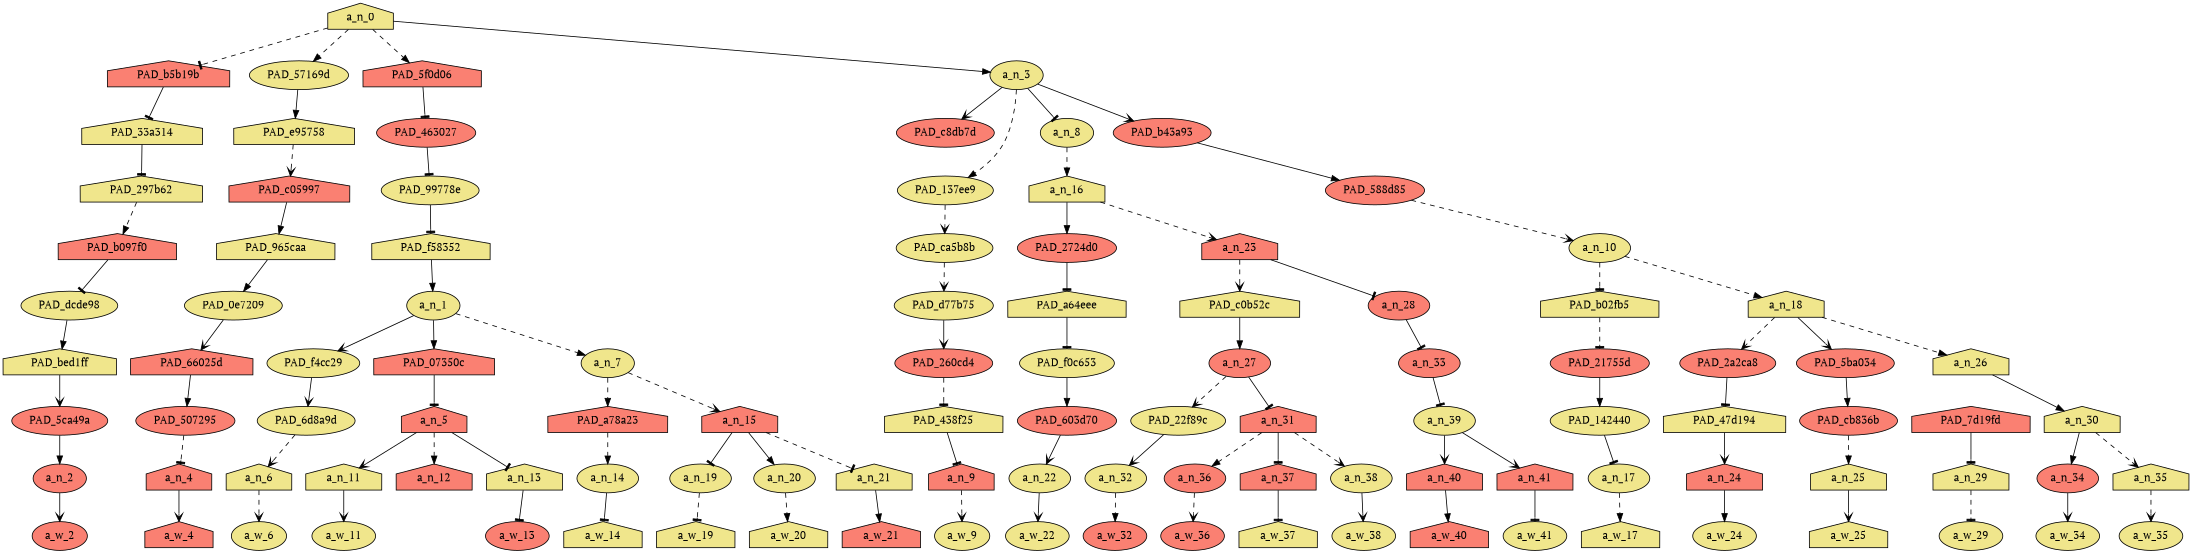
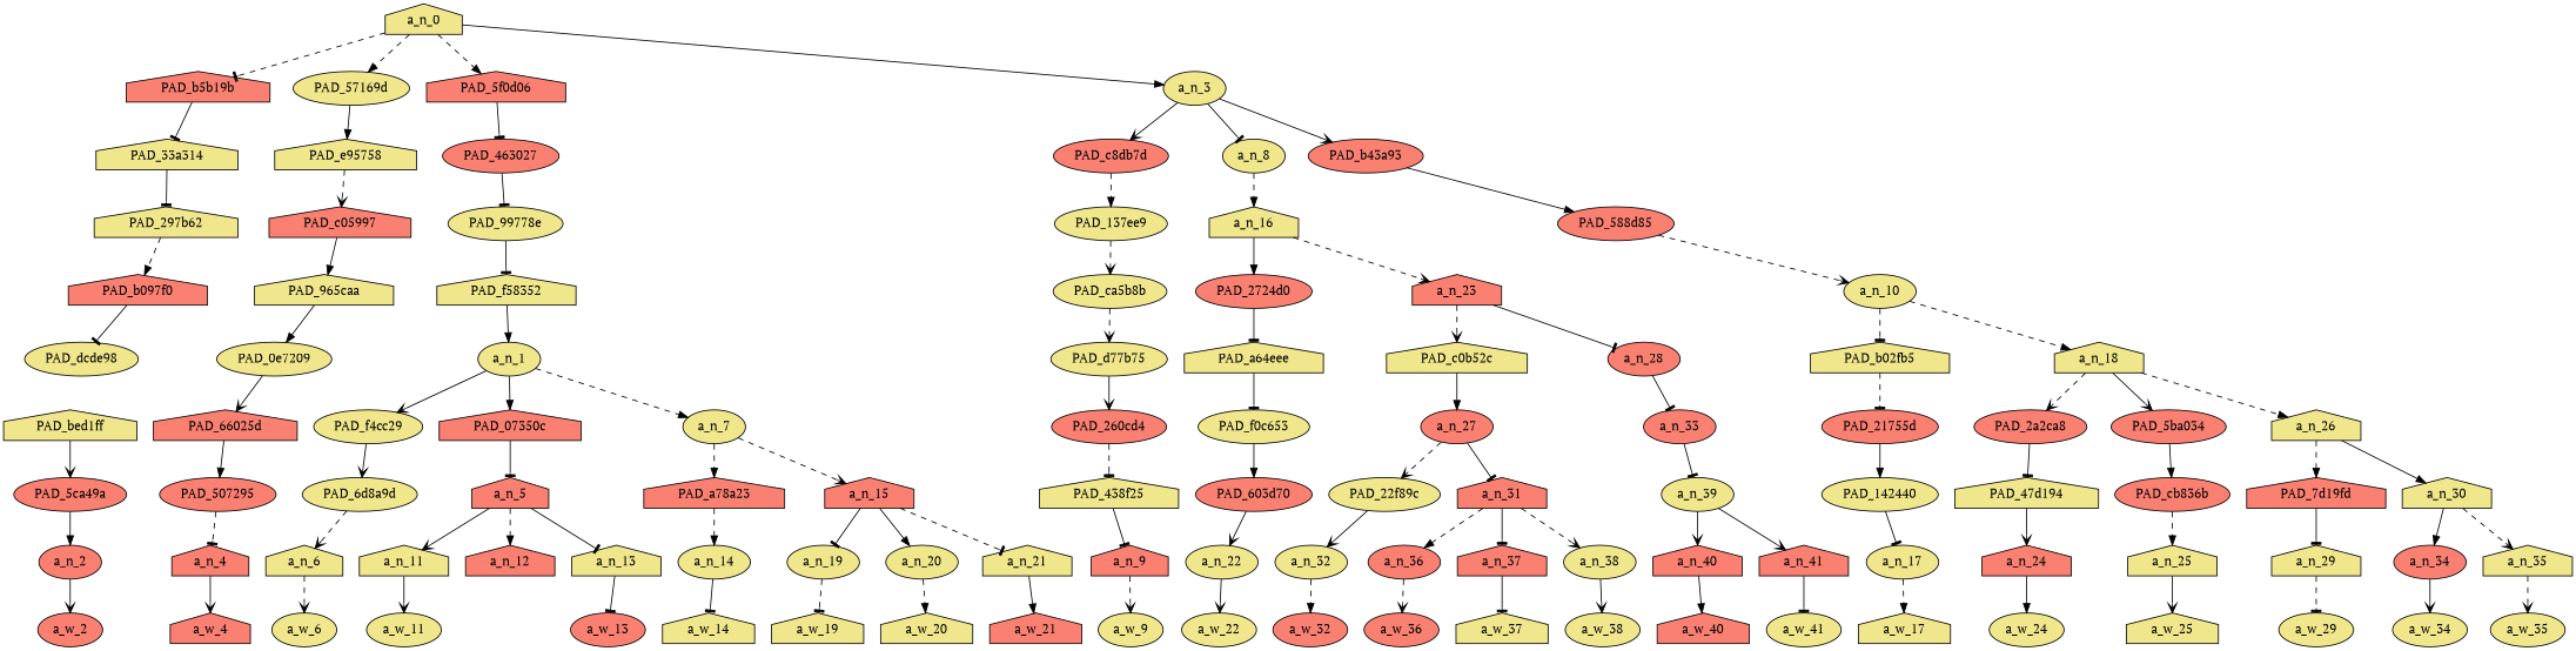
  strict digraph {
    fontname="PT Serif"
    node [div_dir=1 fillcolor=khaki fontname="PT Serif" index=0 level=1 shape=ellipse style=filled text_span="[8]" value=0.02478693]
    edge [arrowhead=normal fontname="PT Serif" style=solid]
    a_n_0 [level=9 shape=house text_span="[0, 1, 2, 3, 4, 5, 6, 7, 8, 9, 10, 11, 12, 13, 14, 15, 16, 17, 18, 19, 20, 21, 22, 23]" value=1.00000002]
    PAD_b5b19b [fillcolor=salmon index=1 level=8 shape=house]
    PAD_57169d [div_dir=-1 index=3 level=8 text_span="[23]" value=0.02560848]
    PAD_5f0d06 [fillcolor=salmon level=8 shape=house text_span="[0, 1, 2, 3, 4, 5, 6, 7]" value=0.46858451]
    a_n_3 [index=2 level=8 text_span="[9, 10, 11, 12, 13, 14, 15, 16, 17, 18, 19, 20, 21, 22]" value=0.48090239]
    PAD_33a314 [index=1 level=7 shape=house]
    PAD_e95758 [div_dir=-1 index=5 level=7 shape=house text_span="[23]" value=0.02560848]
    PAD_463027 [fillcolor=salmon level=7 text_span="[0, 1, 2, 3, 4, 5, 6, 7]" value=0.46858451]
    PAD_c8db7d [fillcolor=salmon index=3 level=7 text_span="[16]" value=0.02176987]
    a_n_8 [div_dir=-1 index=2 level=7 text_span="[9, 10, 11, 12, 13, 14, 15]" value=0.33179901]
    PAD_b43a93 [fillcolor=salmon index=4 level=7 text_span="[17, 18, 19, 20, 21, 22]" value=0.12732516]
    PAD_297b62 [index=1 level=6 shape=house]
    PAD_c05997 [div_dir=-1 fillcolor=salmon index=5 level=6 shape=house text_span="[23]" value=0.02560848]
    PAD_99778e [level=6 text_span="[0, 1, 2, 3, 4, 5, 6, 7]" value=0.46858451]
    PAD_137ee9 [index=3 level=6 text_span="[16]" value=0.02176987]
    a_n_16 [div_dir=-1 index=2 level=6 shape=house text_span="[9, 10, 11, 12, 13, 14, 15]" value=0.33172876]
    PAD_588d85 [fillcolor=salmon index=4 level=6 text_span="[17, 18, 19, 20, 21, 22]" value=0.12732516]
    PAD_b097f0 [fillcolor=salmon index=1 level=5 shape=house]
    PAD_dcde98 [index=1 level=4]
    PAD_bed1ff [index=3 level=3 shape=house]
    PAD_5ca49a [fillcolor=salmon index=4 level=2]
    a_n_2 [fillcolor=salmon index=8]
    a_w_2 [div_dir=0 fillcolor=salmon index=8 level=0 value=but]
    PAD_965caa [div_dir=-1 index=6 level=5 shape=house text_span="[23]" value=0.02560848]
    PAD_0e7209 [div_dir=-1 index=8 level=4 text_span="[23]" value=0.02560848]
    PAD_66025d [div_dir=-1 fillcolor=salmon index=12 level=3 shape=house text_span="[23]" value=0.02560848]
    PAD_507295 [div_dir=-1 fillcolor=salmon index=15 level=2 text_span="[23]" value=0.02560848]
    a_n_4 [div_dir=-1 fillcolor=salmon index=23 shape=house text_span="[23]" value=0.02560848]
    a_w_4 [div_dir=0 fillcolor=salmon index=23 level=0 shape=house text_span="[23]" value="😒"]
    PAD_f58352 [level=5 shape=house text_span="[0, 1, 2, 3, 4, 5, 6, 7]" value=0.46858451]
    a_n_1 [level=4 text_span="[0, 1, 2, 3, 4, 5, 6, 7]" value=0.46858451]
    PAD_f4cc29 [index=1 level=3 text_span="[3]" value=0.03121645]
    PAD_07350c [fillcolor=salmon level=3 shape=house text_span="[0, 1, 2]" value=0.29772233]
    a_n_7 [div_dir=-1 index=2 level=3 text_span="[4, 5, 6, 7]" value=0.13951692]
    PAD_6d8a9d [index=1 level=2 text_span="[3]" value=0.03121645]
    a_n_5 [fillcolor=salmon level=2 shape=house text_span="[0, 1, 2]" value=0.29772233]
    PAD_a78a23 [div_dir=-1 fillcolor=salmon index=2 level=2 shape=house text_span="[4]" value=0.02607150]
    a_n_15 [div_dir=-1 fillcolor=salmon index=3 level=2 shape=house text_span="[5, 6, 7]" value=0.11331582]
    a_n_6 [index=3 shape=house text_span="[3]" value=0.03121645]
    a_n_11 [shape=house text_span="[0]" value=0.07204355]
    a_n_12 [fillcolor=salmon index=1 shape=house text_span="[1]" value=0.16515031]
    a_n_13 [div_dir=-1 index=2 shape=house text_span="[2]" value=0.06029688]
    a_n_14 [div_dir=-1 index=4 text_span="[4]" value=0.02607150]
    a_n_19 [index=5 text_span="[5]" value=0.02267334]
    a_n_20 [div_dir=-1 index=6 text_span="[6]" value=0.03856571]
    a_n_21 [div_dir=-1 index=7 shape=house text_span="[7]" value=0.05199690]
    a_w_6 [div_dir=0 index=3 level=0 text_span="[3]" value=better]
    a_w_11 [div_dir=0 level=0 text_span="[0]" value=amber]
    a_w_13 [div_dir=0 fillcolor=salmon index=2 level=0 text_span="[2]" value=ass]
    a_w_14 [div_dir=0 index=4 level=0 shape=house text_span="[4]" value=get]
    a_w_19 [div_dir=0 index=5 level=0 shape=house text_span="[5]" value=the]
    a_w_20 [div_dir=0 index=6 level=0 shape=house text_span="[6]" value=maximum]
    a_w_21 [div_dir=0 fillcolor=salmon index=7 level=0 shape=house text_span="[7]" value=sentence]
    PAD_ca5b8b [index=4 level=5 text_span="[16]" value=0.02176987]
    PAD_2724d0 [div_dir=-1 fillcolor=salmon index=2 level=5 text_span="[9]" value=0.04368559]
    a_n_23 [fillcolor=salmon index=3 level=5 shape=house text_span="[10, 11, 12, 13, 14, 15]" value=0.28797292]
    a_n_10 [index=5 level=5 text_span="[17, 18, 19, 20, 21, 22]" value=0.12732516]
    PAD_d77b75 [index=5 level=4 text_span="[16]" value=0.02176987]
    PAD_260cd4 [fillcolor=salmon index=7 level=3 text_span="[16]" value=0.02176987]
    PAD_438f25 [index=9 level=2 shape=house text_span="[16]" value=0.02176987]
    a_n_9 [fillcolor=salmon index=16 shape=house text_span="[16]" value=0.02176987]
    a_w_9 [div_dir=0 index=16 level=0 text_span="[16]" value=i]
    PAD_a64eee [div_dir=-1 index=2 level=4 shape=house text_span="[9]" value=0.04368559]
    PAD_c0b52c [index=3 level=4 shape=house text_span="[10, 11, 12, 13]" value=0.20898217]
    a_n_28 [div_dir=-1 fillcolor=salmon index=4 level=4 text_span="[14, 15]" value=0.07898457]
    PAD_f0c653 [div_dir=-1 index=4 level=3 text_span="[9]" value=0.04368559]
    a_n_27 [fillcolor=salmon index=5 level=3 text_span="[10, 11, 12, 13]" value=0.20898217]
    a_n_33 [div_dir=-1 fillcolor=salmon index=6 level=3 text_span="[14, 15]" value=0.07883034]
    PAD_603d70 [div_dir=-1 fillcolor=salmon index=5 level=2 text_span="[9]" value=0.04368559]
    a_n_22 [div_dir=-1 index=9 text_span="[9]" value=0.04368559]
    a_w_22 [div_dir=0 index=9 level=0 text_span="[9]" value=ik]
    PAD_22f89c [div_dir=-1 index=7 level=2 text_span="[13]" value=0.05451378]
    a_n_31 [fillcolor=salmon index=6 level=2 shape=house text_span="[10, 11, 12]" value=0.15435313]
    a_n_39 [div_dir=-1 index=8 level=2 text_span="[14, 15]" value=0.07867611]
    a_n_32 [div_dir=-1 index=13 text_span="[13]" value=0.05451378]
    a_n_36 [fillcolor=salmon index=10 text_span="[10]" value=0.04104715]
    a_n_37 [fillcolor=salmon index=11 shape=house text_span="[11]" value=0.06247403]
    a_n_38 [div_dir=-1 index=12 text_span="[12]" value=0.05061928]
    a_w_32 [div_dir=0 fillcolor=salmon index=13 level=0 text_span="[13]" value=bout]
    a_w_36 [div_dir=0 fillcolor=salmon index=10 level=0 text_span="[10]" value=her]
    a_w_37 [div_dir=0 index=11 level=0 shape=house text_span="[11]" value=white]
    a_w_38 [div_dir=0 index=12 level=0 text_span="[12]" value=ass1]
    a_n_40 [fillcolor=salmon index=14 shape=house text_span="[14]" value=0.02129378]
    a_n_41 [div_dir=-1 fillcolor=salmon index=15 shape=house text_span="[15]" value=0.05722810]
    a_w_40 [div_dir=0 fillcolor=salmon index=14 level=0 shape=house text_span="[14]" value=to]
    a_w_41 [div_dir=0 index=15 level=0 text_span="[15]" value=skate]
    PAD_b02fb5 [div_dir=-1 index=6 level=4 shape=house text_span="[17]" value=0.01668763]
    a_n_18 [index=7 level=4 shape=house text_span="[18, 19, 20, 21, 22]" value=0.11058702]
    PAD_21755d [div_dir=-1 fillcolor=salmon index=8 level=3 text_span="[17]" value=0.01668763]
    PAD_2a2ca8 [fillcolor=salmon index=9 level=3 text_span="[18]" value=0.02034917]
    PAD_5ba034 [fillcolor=salmon index=10 level=3 text_span="[19]" value=0.01510520]
    a_n_26 [index=11 level=3 shape=house text_span="[20, 21, 22]" value=0.07507214]
    PAD_142440 [div_dir=-1 index=10 level=2 text_span="[17]" value=0.01668763]
    PAD_47d194 [index=11 level=2 shape=house text_span="[18]" value=0.02034917]
    PAD_cb836b [fillcolor=salmon index=12 level=2 text_span="[19]" value=0.01510520]
    PAD_7d19fd [fillcolor=salmon index=13 level=2 shape=house text_span="[20]" value=0.01630053]
    a_n_30 [index=14 level=2 shape=house text_span="[21, 22]" value=0.05872083]
    a_n_17 [div_dir=-1 index=17 text_span="[17]" value=0.01668763]
    a_w_17 [div_dir=0 index=17 level=0 shape=house text_span="[17]" value=can]
    a_n_24 [fillcolor=salmon index=18 shape=house text_span="[18]" value=0.02034917]
    a_n_25 [index=19 shape=house text_span="[19]" value=0.01510520]
    a_n_29 [index=20 shape=house text_span="[20]" value=0.01630053]
    a_n_34 [fillcolor=salmon index=21 text_span="[21]" value=0.02342887]
    a_n_35 [div_dir=-1 index=22 shape=house text_span="[22]" value=0.03524182]
    a_w_24 [div_dir=0 index=18 level=0 text_span="[18]" value=feel]
    a_w_25 [div_dir=0 index=19 level=0 shape=house text_span="[19]" value=it]
    a_w_29 [div_dir=0 index=20 level=0 text_span="[20]" value=in]
    a_w_34 [div_dir=0 index=21 level=0 text_span="[21]" value=my]
    a_w_35 [div_dir=0 index=22 level=0 text_span="[22]" value=spirit]
    a_n_0 -> PAD_b5b19b [arrowhead=tee style=dashed]
    a_n_0 -> PAD_57169d [style=dashed]
    a_n_0 -> PAD_5f0d06 [style=dashed]
    a_n_0 -> a_n_3
    PAD_b5b19b -> PAD_33a314 [arrowhead=tee]
    PAD_57169d -> PAD_e95758
    PAD_5f0d06 -> PAD_463027 [arrowhead=tee]
    a_n_3 -> PAD_c8db7d [arrowhead=vee]
    a_n_3 -> a_n_8 [arrowhead=tee]
    a_n_3 -> PAD_b43a93 [arrowhead=vee]
    PAD_33a314 -> PAD_297b62 [arrowhead=tee]
    PAD_e95758 -> PAD_c05997 [arrowhead=vee style=dashed]
    PAD_463027 -> PAD_99778e [arrowhead=tee]
-   a_n_3 -> PAD_137ee9 [style=dashed]
+   PAD_c8db7d -> PAD_137ee9 [style=dashed]
    a_n_8 -> a_n_16 [style=dashed]
    PAD_b43a93 -> PAD_588d85
    PAD_297b62 -> PAD_b097f0 [style=dashed]
    PAD_c05997 -> PAD_965caa
    PAD_99778e -> PAD_f58352 [arrowhead=tee]
    PAD_137ee9 -> PAD_ca5b8b [arrowhead=vee style=dashed]
    a_n_16 -> PAD_2724d0
    a_n_16 -> a_n_23 [arrowhead=vee style=dashed]
    PAD_588d85 -> a_n_10 [arrowhead=vee style=dashed]
    PAD_b097f0 -> PAD_dcde98 [arrowhead=tee]
-   PAD_dcde98 -> PAD_bed1ff
    PAD_bed1ff -> PAD_5ca49a [arrowhead=vee]
    PAD_5ca49a -> a_n_2
    a_n_2 -> a_w_2 [arrowhead=vee]
    PAD_965caa -> PAD_0e7209
    PAD_0e7209 -> PAD_66025d [arrowhead=vee]
    PAD_66025d -> PAD_507295
    PAD_507295 -> a_n_4 [arrowhead=tee style=dashed]
    a_n_4 -> a_w_4 [arrowhead=vee]
    PAD_f58352 -> a_n_1
    a_n_1 -> PAD_f4cc29 [arrowhead=vee]
    a_n_1 -> PAD_07350c
    a_n_1 -> a_n_7 [style=dashed]
    PAD_f4cc29 -> PAD_6d8a9d [arrowhead=vee]
    PAD_07350c -> a_n_5 [arrowhead=tee]
    a_n_7 -> PAD_a78a23 [style=dashed]
    a_n_7 -> a_n_15 [arrowhead=vee style=dashed]
    PAD_6d8a9d -> a_n_6 [arrowhead=vee style=dashed]
    a_n_5 -> a_n_11 [arrowhead=vee]
    a_n_5 -> a_n_12 [style=dashed]
    a_n_5 -> a_n_13 [arrowhead=tee]
    PAD_a78a23 -> a_n_14 [style=dashed]
    a_n_15 -> a_n_19 [arrowhead=tee]
    a_n_15 -> a_n_20
    a_n_15 -> a_n_21 [arrowhead=tee style=dashed]
    a_n_6 -> a_w_6 [arrowhead=vee style=dashed]
    a_n_11 -> a_w_11 [arrowhead=vee]
    a_n_13 -> a_w_13 [arrowhead=tee]
    a_n_14 -> a_w_14 [arrowhead=tee]
    a_n_19 -> a_w_19 [arrowhead=tee style=dashed]
    a_n_20 -> a_w_20 [style=dashed]
    a_n_21 -> a_w_21
    PAD_ca5b8b -> PAD_d77b75 [arrowhead=vee style=dashed]
    PAD_2724d0 -> PAD_a64eee [arrowhead=tee]
    a_n_23 -> PAD_c0b52c [arrowhead=vee style=dashed]
    a_n_23 -> a_n_28 [arrowhead=tee]
    a_n_10 -> PAD_b02fb5 [arrowhead=tee style=dashed]
    a_n_10 -> a_n_18 [style=dashed]
    PAD_d77b75 -> PAD_260cd4 [arrowhead=vee]
    PAD_260cd4 -> PAD_438f25 [arrowhead=tee style=dashed]
    PAD_438f25 -> a_n_9 [arrowhead=tee]
    a_n_9 -> a_w_9 [arrowhead=vee style=dashed]
    PAD_a64eee -> PAD_f0c653 [arrowhead=tee]
    PAD_c0b52c -> a_n_27
    a_n_28 -> a_n_33 [arrowhead=tee]
    PAD_f0c653 -> PAD_603d70
    a_n_27 -> PAD_22f89c [arrowhead=vee style=dashed]
    a_n_27 -> a_n_31 [arrowhead=tee]
    a_n_33 -> a_n_39 [arrowhead=tee]
    PAD_603d70 -> a_n_22 [arrowhead=vee]
    a_n_22 -> a_w_22 [arrowhead=vee]
    PAD_22f89c -> a_n_32 [arrowhead=vee]
    a_n_31 -> a_n_36 [style=dashed]
    a_n_31 -> a_n_37 [arrowhead=tee]
    a_n_31 -> a_n_38 [arrowhead=vee style=dashed]
    a_n_39 -> a_n_40 [arrowhead=vee]
    a_n_39 -> a_n_41 [arrowhead=vee]
    a_n_32 -> a_w_32 [style=dashed]
    a_n_36 -> a_w_36 [arrowhead=vee style=dashed]
    a_n_37 -> a_w_37 [arrowhead=tee]
    a_n_38 -> a_w_38 [arrowhead=vee]
    a_n_40 -> a_w_40
    a_n_41 -> a_w_41 [arrowhead=tee]
    PAD_b02fb5 -> PAD_21755d [arrowhead=tee style=dashed]
    a_n_18 -> PAD_2a2ca8 [arrowhead=vee style=dashed]
    a_n_18 -> PAD_5ba034 [arrowhead=vee]
    a_n_18 -> a_n_26 [style=dashed]
    PAD_21755d -> PAD_142440
    PAD_2a2ca8 -> PAD_47d194 [arrowhead=tee]
    PAD_5ba034 -> PAD_cb836b
+   a_n_26 -> PAD_7d19fd [style=dashed]
    a_n_26 -> a_n_30
    PAD_142440 -> a_n_17 [arrowhead=tee]
    PAD_47d194 -> a_n_24 [arrowhead=vee]
    PAD_cb836b -> a_n_25 [style=dashed]
    PAD_7d19fd -> a_n_29 [arrowhead=tee]
    a_n_30 -> a_n_34
    a_n_30 -> a_n_35 [arrowhead=vee style=dashed]
    a_n_17 -> a_w_17 [style=dashed]
    a_n_24 -> a_w_24
    a_n_25 -> a_w_25 [arrowhead=vee]
    a_n_29 -> a_w_29 [arrowhead=tee style=dashed]
    a_n_34 -> a_w_34 [arrowhead=vee]
    a_n_35 -> a_w_35 [arrowhead=vee style=dashed]
  }
